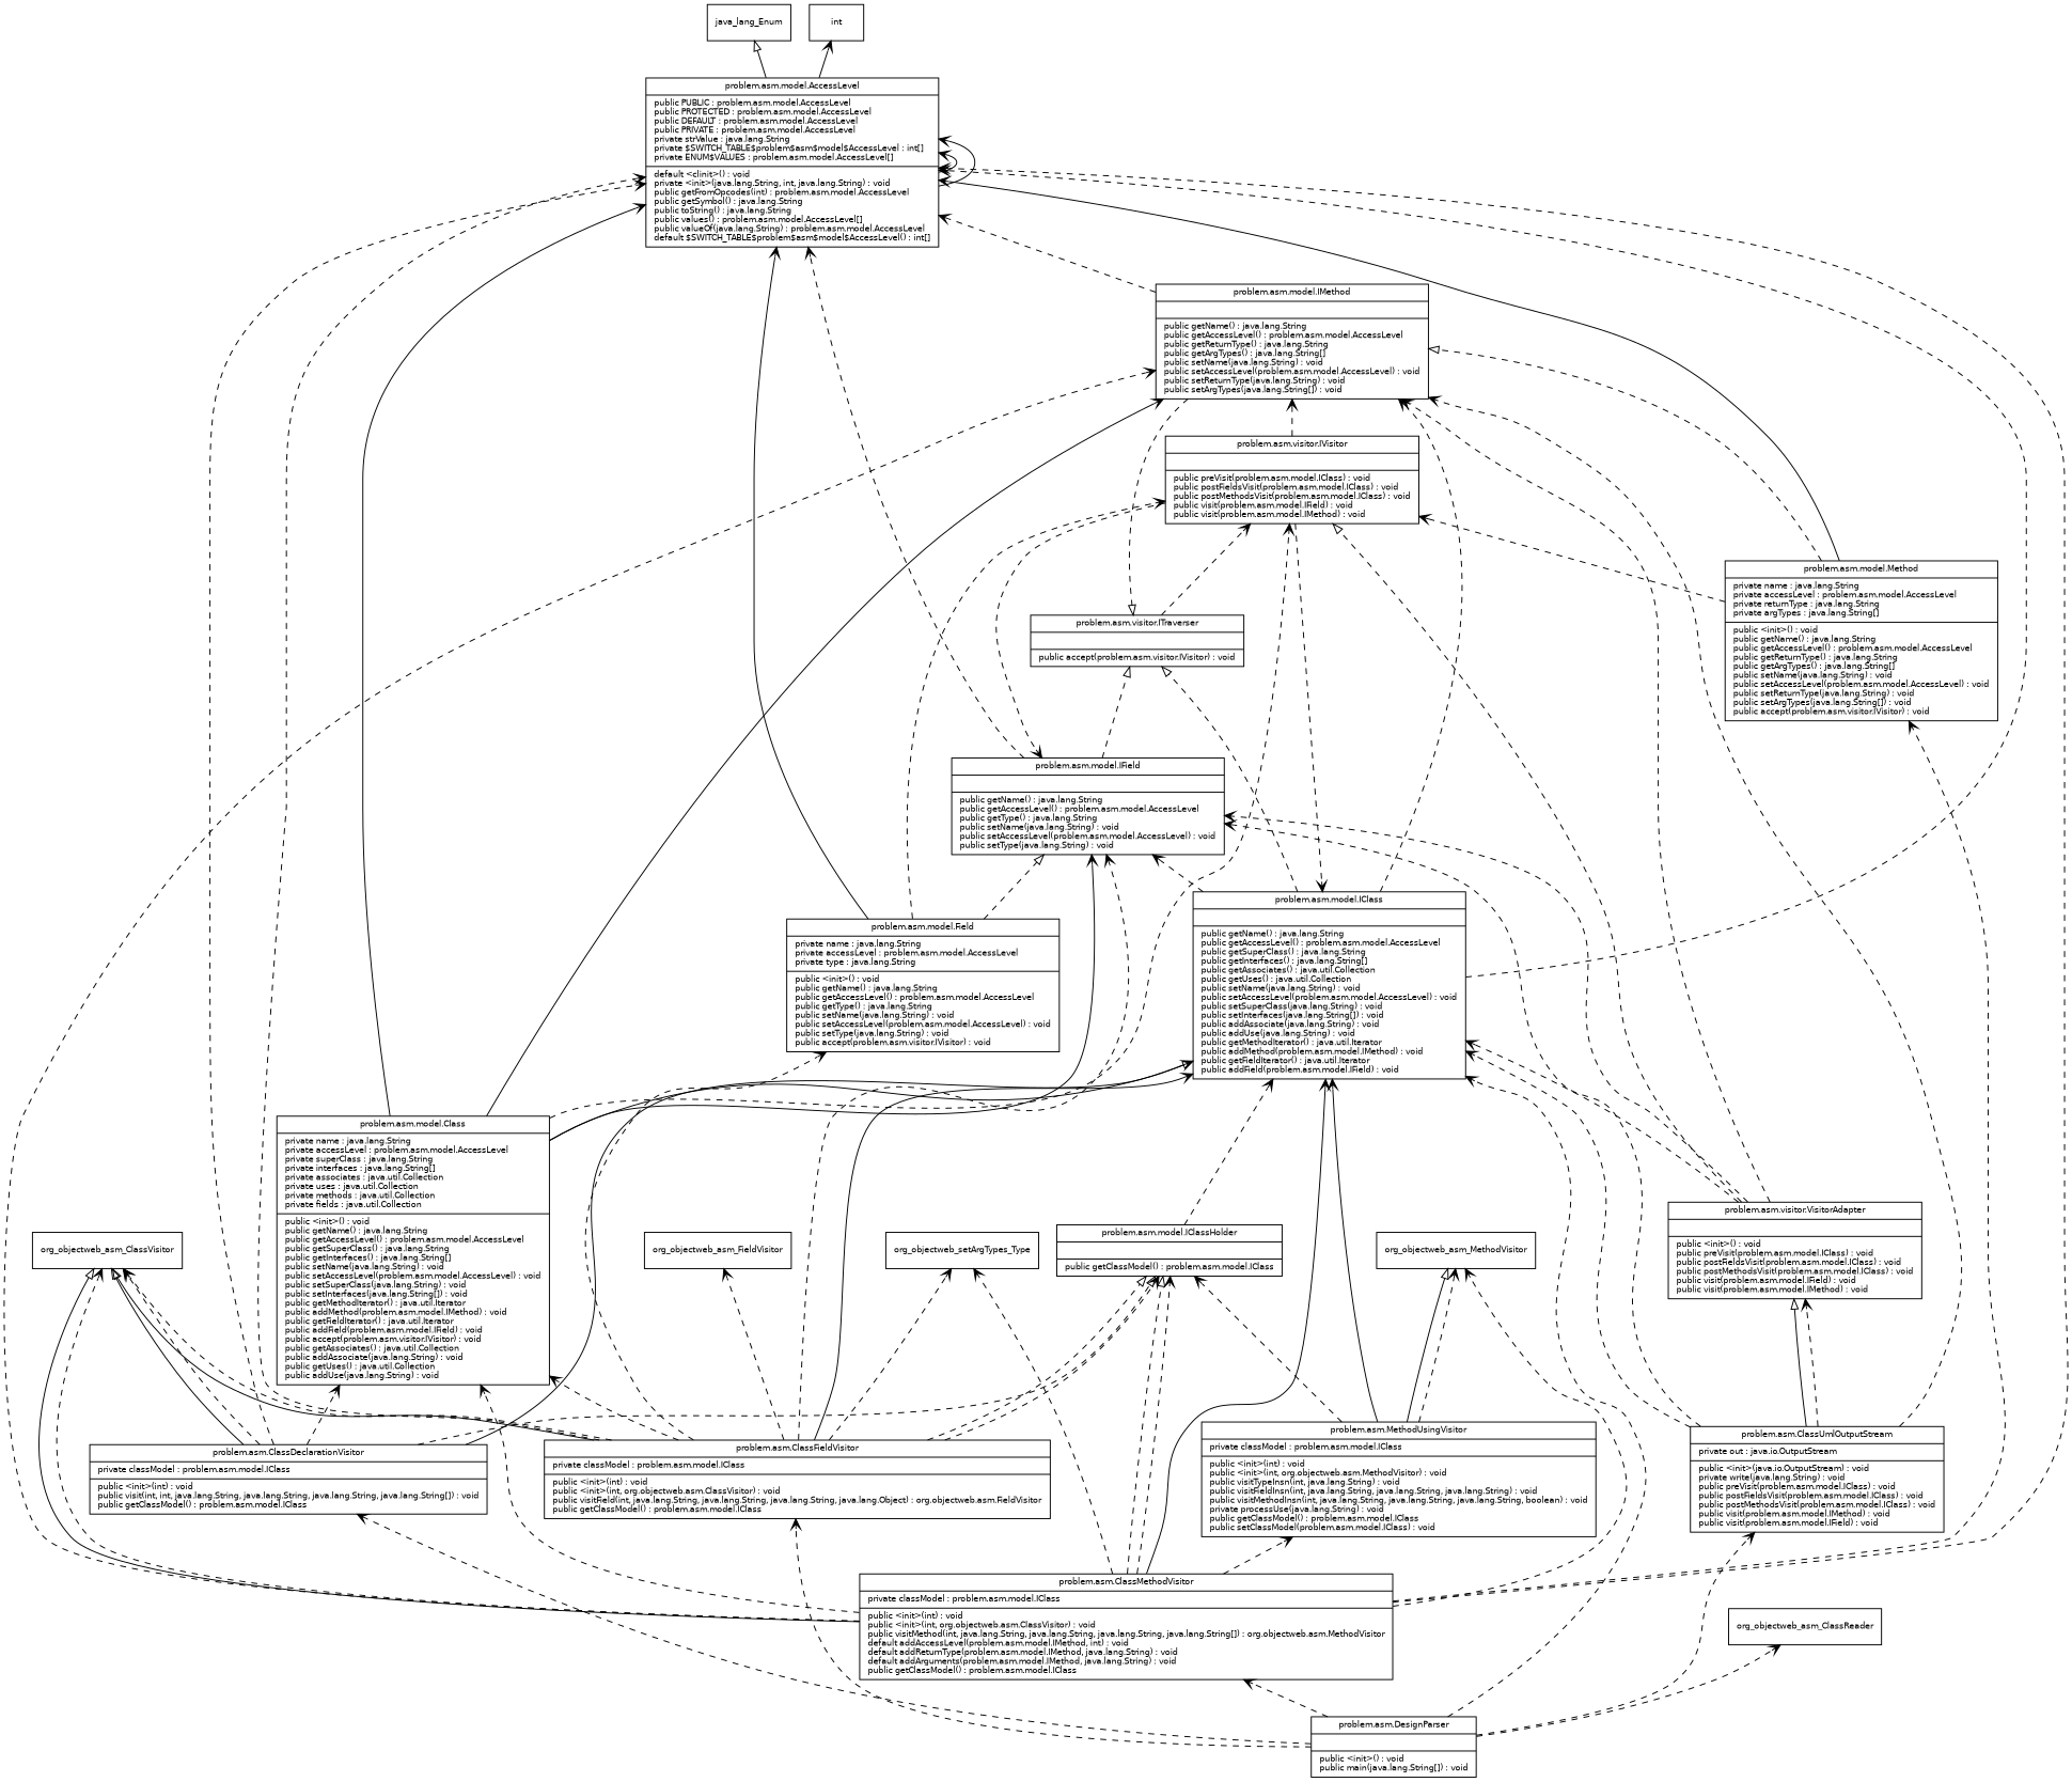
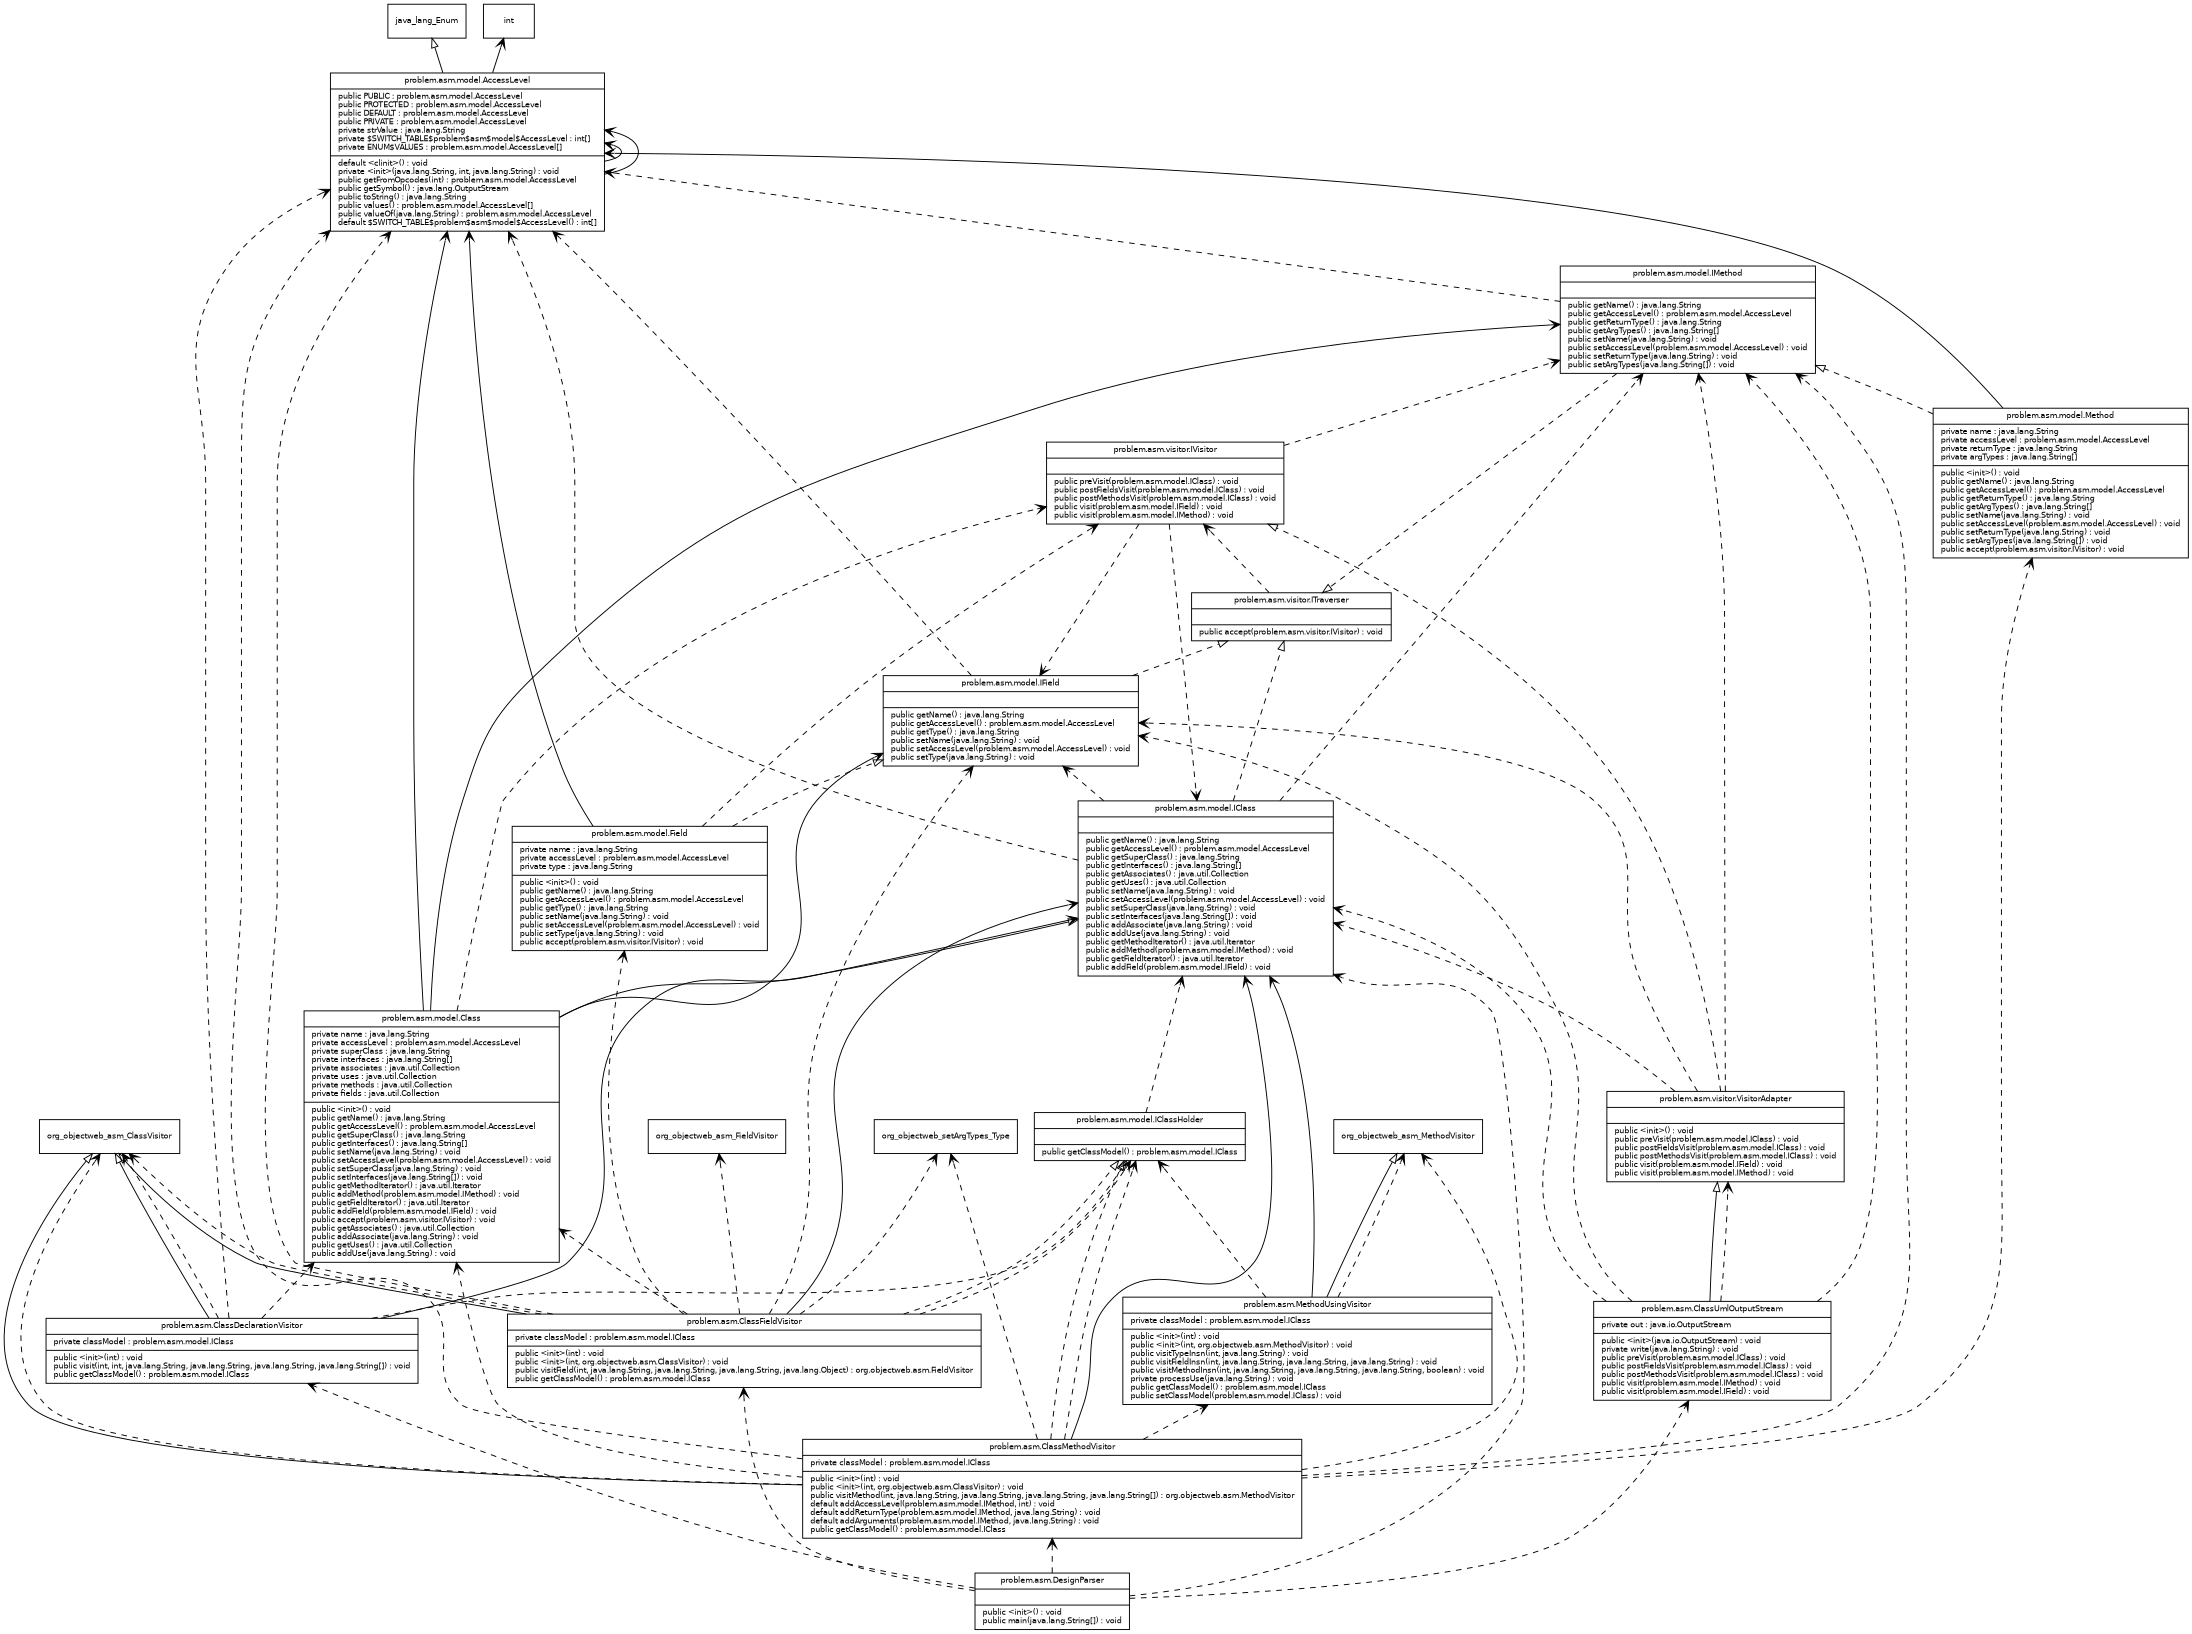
  digraph {
    rankdir=BT
    node [fontname="Bitstream Vera Sans" fontsize=8 shape=record]
    edge [arrowhead=vee fontname="Bitstream Vera Sans" fontsize=8 style=dashed]
    n1 [label="{problem.asm.ClassDeclarationVisitor|private classModel : problem.asm.model.IClass\l|public \<init\>(int) : void\lpublic visit(int, int, java.lang.String, java.lang.String, java.lang.String, java.lang.String[]) : void\lpublic getClassModel() : problem.asm.model.IClass\l}"]
    n2 [label="{problem.asm.model.IClassHolder||public getClassModel() : problem.asm.model.IClass\l}"]
    org_objectweb_asm_ClassVisitor
    n4 [label="{problem.asm.model.IClass||public getName() : java.lang.String\lpublic getAccessLevel() : problem.asm.model.AccessLevel\lpublic getSuperClass() : java.lang.String\lpublic getInterfaces() : java.lang.String[]\lpublic getAssociates() : java.util.Collection\lpublic getUses() : java.util.Collection\lpublic setName(java.lang.String) : void\lpublic setAccessLevel(problem.asm.model.AccessLevel) : void\lpublic setSuperClass(java.lang.String) : void\lpublic setInterfaces(java.lang.String[]) : void\lpublic addAssociate(java.lang.String) : void\lpublic addUse(java.lang.String) : void\lpublic getMethodIterator() : java.util.Iterator\lpublic addMethod(problem.asm.model.IMethod) : void\lpublic getFieldIterator() : java.util.Iterator\lpublic addField(problem.asm.model.IField) : void\l}"]
    n5 [label="{problem.asm.model.Class|private name : java.lang.String\lprivate accessLevel : problem.asm.model.AccessLevel\lprivate superClass : java.lang.String\lprivate interfaces : java.lang.String[]\lprivate associates : java.util.Collection\lprivate uses : java.util.Collection\lprivate methods : java.util.Collection\lprivate fields : java.util.Collection\l|public \<init\>() : void\lpublic getName() : java.lang.String\lpublic getAccessLevel() : problem.asm.model.AccessLevel\lpublic getSuperClass() : java.lang.String\lpublic getInterfaces() : java.lang.String[]\lpublic setName(java.lang.String) : void\lpublic setAccessLevel(problem.asm.model.AccessLevel) : void\lpublic setSuperClass(java.lang.String) : void\lpublic setInterfaces(java.lang.String[]) : void\lpublic getMethodIterator() : java.util.Iterator\lpublic addMethod(problem.asm.model.IMethod) : void\lpublic getFieldIterator() : java.util.Iterator\lpublic addField(problem.asm.model.IField) : void\lpublic accept(problem.asm.visitor.IVisitor) : void\lpublic getAssociates() : java.util.Collection\lpublic addAssociate(java.lang.String) : void\lpublic getUses() : java.util.Collection\lpublic addUse(java.lang.String) : void\l}"]
-   n6 [label="{problem.asm.model.AccessLevel|public PUBLIC : problem.asm.model.AccessLevel\lpublic PROTECTED : problem.asm.model.AccessLevel\lpublic DEFAULT : problem.asm.model.AccessLevel\lpublic PRIVATE : problem.asm.model.AccessLevel\lprivate strValue : java.lang.String\lprivate $SWITCH_TABLE$problem$asm$model$AccessLevel : int[]\lprivate ENUM$VALUES : problem.asm.model.AccessLevel[]\l|default \<clinit\>() : void\lprivate \<init\>(java.lang.String, int, java.lang.String) : void\lpublic getFromOpcodes(int) : problem.asm.model.AccessLevel\lpublic getSymbol() : java.lang.String\lpublic toString() : java.lang.String\lpublic values() : problem.asm.model.AccessLevel[]\lpublic valueOf(java.lang.String) : problem.asm.model.AccessLevel\ldefault $SWITCH_TABLE$problem$asm$model$AccessLevel() : int[]\l}"]
+   n6 [label="{problem.asm.model.AccessLevel|public PUBLIC : problem.asm.model.AccessLevel\lpublic PROTECTED : problem.asm.model.AccessLevel\lpublic DEFAULT : problem.asm.model.AccessLevel\lpublic PRIVATE : problem.asm.model.AccessLevel\lprivate strValue : java.lang.String\lprivate $SWITCH_TABLE$problem$asm$model$AccessLevel : int[]\lprivate ENUM$VALUES : problem.asm.model.AccessLevel[]\l|default \<clinit\>() : void\lprivate \<init\>(java.lang.String, int, java.lang.String) : void\lpublic getFromOpcodes(int) : problem.asm.model.AccessLevel\lpublic getSymbol() : java.lang.OutputStream\lpublic toString() : java.lang.String\lpublic values() : problem.asm.model.AccessLevel[]\lpublic valueOf(java.lang.String) : problem.asm.model.AccessLevel\ldefault $SWITCH_TABLE$problem$asm$model$AccessLevel() : int[]\l}"]
    n7 [label="{problem.asm.model.IField||public getName() : java.lang.String\lpublic getAccessLevel() : problem.asm.model.AccessLevel\lpublic getType() : java.lang.String\lpublic setName(java.lang.String) : void\lpublic setAccessLevel(problem.asm.model.AccessLevel) : void\lpublic setType(java.lang.String) : void\l}"]
    n8 [label="{problem.asm.model.IMethod||public getName() : java.lang.String\lpublic getAccessLevel() : problem.asm.model.AccessLevel\lpublic getReturnType() : java.lang.String\lpublic getArgTypes() : java.lang.String[]\lpublic setName(java.lang.String) : void\lpublic setAccessLevel(problem.asm.model.AccessLevel) : void\lpublic setReturnType(java.lang.String) : void\lpublic setArgTypes(java.lang.String[]) : void\l}"]
    n9 [label="{problem.asm.visitor.ITraverser||public accept(problem.asm.visitor.IVisitor) : void\l}"]
    n10 [label="{problem.asm.visitor.IVisitor||public preVisit(problem.asm.model.IClass) : void\lpublic postFieldsVisit(problem.asm.model.IClass) : void\lpublic postMethodsVisit(problem.asm.model.IClass) : void\lpublic visit(problem.asm.model.IField) : void\lpublic visit(problem.asm.model.IMethod) : void\l}"]
    java_lang_Enum
    int
    n13 [label="{problem.asm.ClassFieldVisitor|private classModel : problem.asm.model.IClass\l|public \<init\>(int) : void\lpublic \<init\>(int, org.objectweb.asm.ClassVisitor) : void\lpublic visitField(int, java.lang.String, java.lang.String, java.lang.String, java.lang.Object) : org.objectweb.asm.FieldVisitor\lpublic getClassModel() : problem.asm.model.IClass\l}"]
    org_objectweb_asm_FieldVisitor
    n15 [label=org_objectweb_setArgTypes_Type]
    n16 [label="{problem.asm.model.Field|private name : java.lang.String\lprivate accessLevel : problem.asm.model.AccessLevel\lprivate type : java.lang.String\l|public \<init\>() : void\lpublic getName() : java.lang.String\lpublic getAccessLevel() : problem.asm.model.AccessLevel\lpublic getType() : java.lang.String\lpublic setName(java.lang.String) : void\lpublic setAccessLevel(problem.asm.model.AccessLevel) : void\lpublic setType(java.lang.String) : void\lpublic accept(problem.asm.visitor.IVisitor) : void\l}"]
    n17 [label="{problem.asm.ClassMethodVisitor|private classModel : problem.asm.model.IClass\l|public \<init\>(int) : void\lpublic \<init\>(int, org.objectweb.asm.ClassVisitor) : void\lpublic visitMethod(int, java.lang.String, java.lang.String, java.lang.String, java.lang.String[]) : org.objectweb.asm.MethodVisitor\ldefault addAccessLevel(problem.asm.model.IMethod, int) : void\ldefault addReturnType(problem.asm.model.IMethod, java.lang.String) : void\ldefault addArguments(problem.asm.model.IMethod, java.lang.String) : void\lpublic getClassModel() : problem.asm.model.IClass\l}"]
    org_objectweb_asm_MethodVisitor
    n19 [label="{problem.asm.MethodUsingVisitor|private classModel : problem.asm.model.IClass\l|public \<init\>(int) : void\lpublic \<init\>(int, org.objectweb.asm.MethodVisitor) : void\lpublic visitTypeInsn(int, java.lang.String) : void\lpublic visitFieldInsn(int, java.lang.String, java.lang.String, java.lang.String) : void\lpublic visitMethodInsn(int, java.lang.String, java.lang.String, java.lang.String, boolean) : void\lprivate processUse(java.lang.String) : void\lpublic getClassModel() : problem.asm.model.IClass\lpublic setClassModel(problem.asm.model.IClass) : void\l}"]
    n20 [label="{problem.asm.model.Method|private name : java.lang.String\lprivate accessLevel : problem.asm.model.AccessLevel\lprivate returnType : java.lang.String\lprivate argTypes : java.lang.String[]\l|public \<init\>() : void\lpublic getName() : java.lang.String\lpublic getAccessLevel() : problem.asm.model.AccessLevel\lpublic getReturnType() : java.lang.String\lpublic getArgTypes() : java.lang.String[]\lpublic setName(java.lang.String) : void\lpublic setAccessLevel(problem.asm.model.AccessLevel) : void\lpublic setReturnType(java.lang.String) : void\lpublic setArgTypes(java.lang.String[]) : void\lpublic accept(problem.asm.visitor.IVisitor) : void\l}"]
    n21 [label="{problem.asm.ClassUmlOutputStream|private out : java.io.OutputStream\l|public \<init\>(java.io.OutputStream) : void\lprivate write(java.lang.String) : void\lpublic preVisit(problem.asm.model.IClass) : void\lpublic postFieldsVisit(problem.asm.model.IClass) : void\lpublic postMethodsVisit(problem.asm.model.IClass) : void\lpublic visit(problem.asm.model.IMethod) : void\lpublic visit(problem.asm.model.IField) : void\l}"]
    n22 [label="{problem.asm.visitor.VisitorAdapter||public \<init\>() : void\lpublic preVisit(problem.asm.model.IClass) : void\lpublic postFieldsVisit(problem.asm.model.IClass) : void\lpublic postMethodsVisit(problem.asm.model.IClass) : void\lpublic visit(problem.asm.model.IField) : void\lpublic visit(problem.asm.model.IMethod) : void\l}"]
    n23 [label="{problem.asm.DesignParser||public \<init\>() : void\lpublic main(java.lang.String[]) : void\l}"]
-   org_objectweb_asm_ClassReader
    n1 -> n2 [arrowhead=empty]
    n1 -> org_objectweb_asm_ClassVisitor [arrowhead=empty style=solid]
    n1 -> org_objectweb_asm_ClassVisitor
    n1 -> n4 [style=solid]
    n1 -> n5
    n1 -> n6
    n2 -> n4
    n4 -> n6
    n4 -> n7
    n4 -> n8
    n4 -> n9 [arrowhead=empty]
    n5 -> n4 [arrowhead=empty style=solid]
    n5 -> n6 [style=solid]
    n5 -> n7 [style=solid]
    n5 -> n8 [style=solid]
    n5 -> n10
    n6 -> n6 [style=solid]
    n6 -> n6 [style=solid]
    n6 -> java_lang_Enum [arrowhead=empty style=solid]
    n6 -> int [style=solid]
    n7 -> n6
    n7 -> n9 [arrowhead=empty]
    n8 -> n6
    n8 -> n9 [arrowhead=empty]
    n9 -> n10
    n10 -> n4
    n10 -> n7
    n10 -> n8
    n13 -> n2 [arrowhead=empty]
    n13 -> n2
    n13 -> org_objectweb_asm_ClassVisitor [arrowhead=empty style=solid]
    n13 -> org_objectweb_asm_ClassVisitor
    n13 -> n4 [style=solid]
    n13 -> n5
    n13 -> n6
    n13 -> n7
    n13 -> org_objectweb_asm_FieldVisitor
    n13 -> n15
    n13 -> n16
    n16 -> n6 [style=solid]
    n16 -> n7 [arrowhead=empty]
    n16 -> n10
    n17 -> n2 [arrowhead=empty]
    n17 -> n2
    n17 -> org_objectweb_asm_ClassVisitor [arrowhead=empty style=solid]
    n17 -> org_objectweb_asm_ClassVisitor
    n17 -> n4 [style=solid]
    n17 -> n5
    n17 -> n6
    n17 -> n8
    n17 -> n15
    n17 -> org_objectweb_asm_MethodVisitor
    n17 -> n19
    n17 -> n20
    n19 -> n2
    n19 -> n4 [style=solid]
    n19 -> org_objectweb_asm_MethodVisitor [arrowhead=empty style=solid]
    n19 -> org_objectweb_asm_MethodVisitor
    n20 -> n6 [style=solid]
    n20 -> n8 [arrowhead=empty]
-   n20 -> n10
    n21 -> n4
    n21 -> n7
    n21 -> n8
    n21 -> n22 [arrowhead=empty style=solid]
    n21 -> n22
    n22 -> n4
    n22 -> n7
    n22 -> n8
    n22 -> n10 [arrowhead=empty]
    n23 -> n1
    n23 -> n4
    n23 -> n13
    n23 -> n17
    n23 -> n21
-   n23 -> org_objectweb_asm_ClassReader
  }
